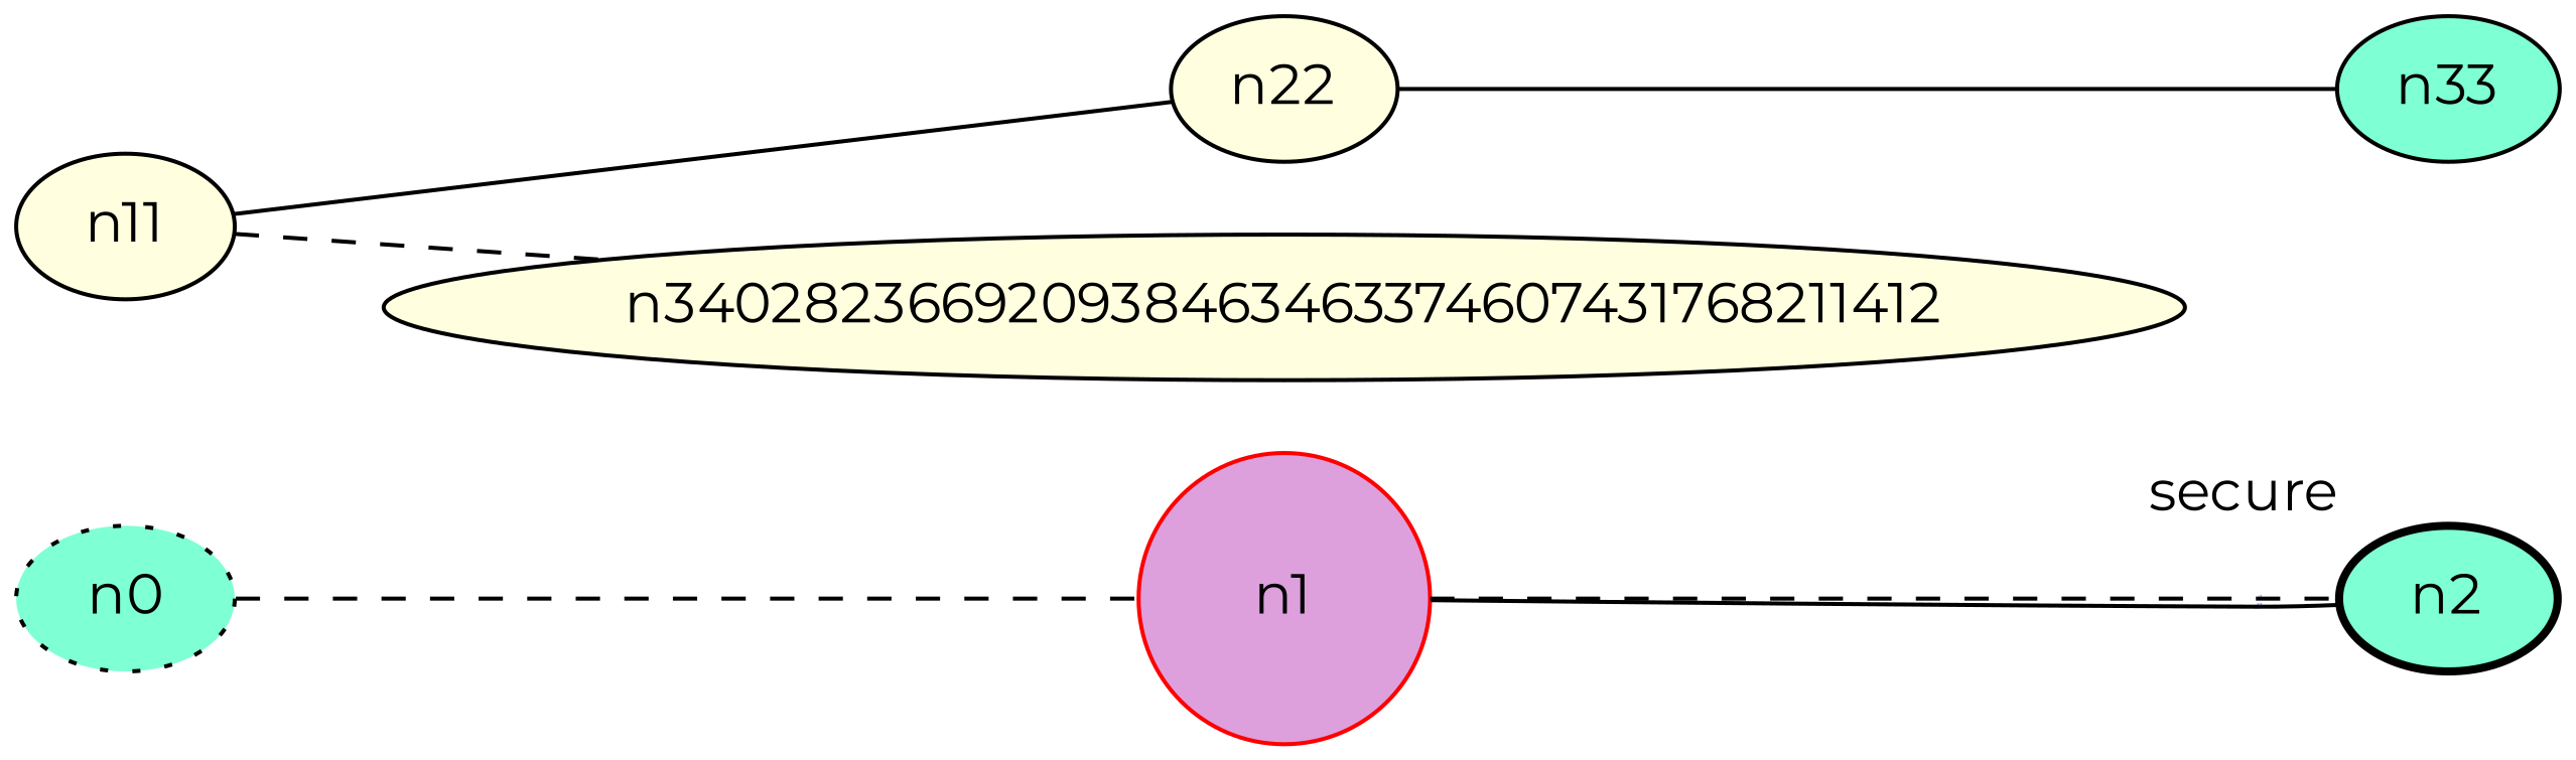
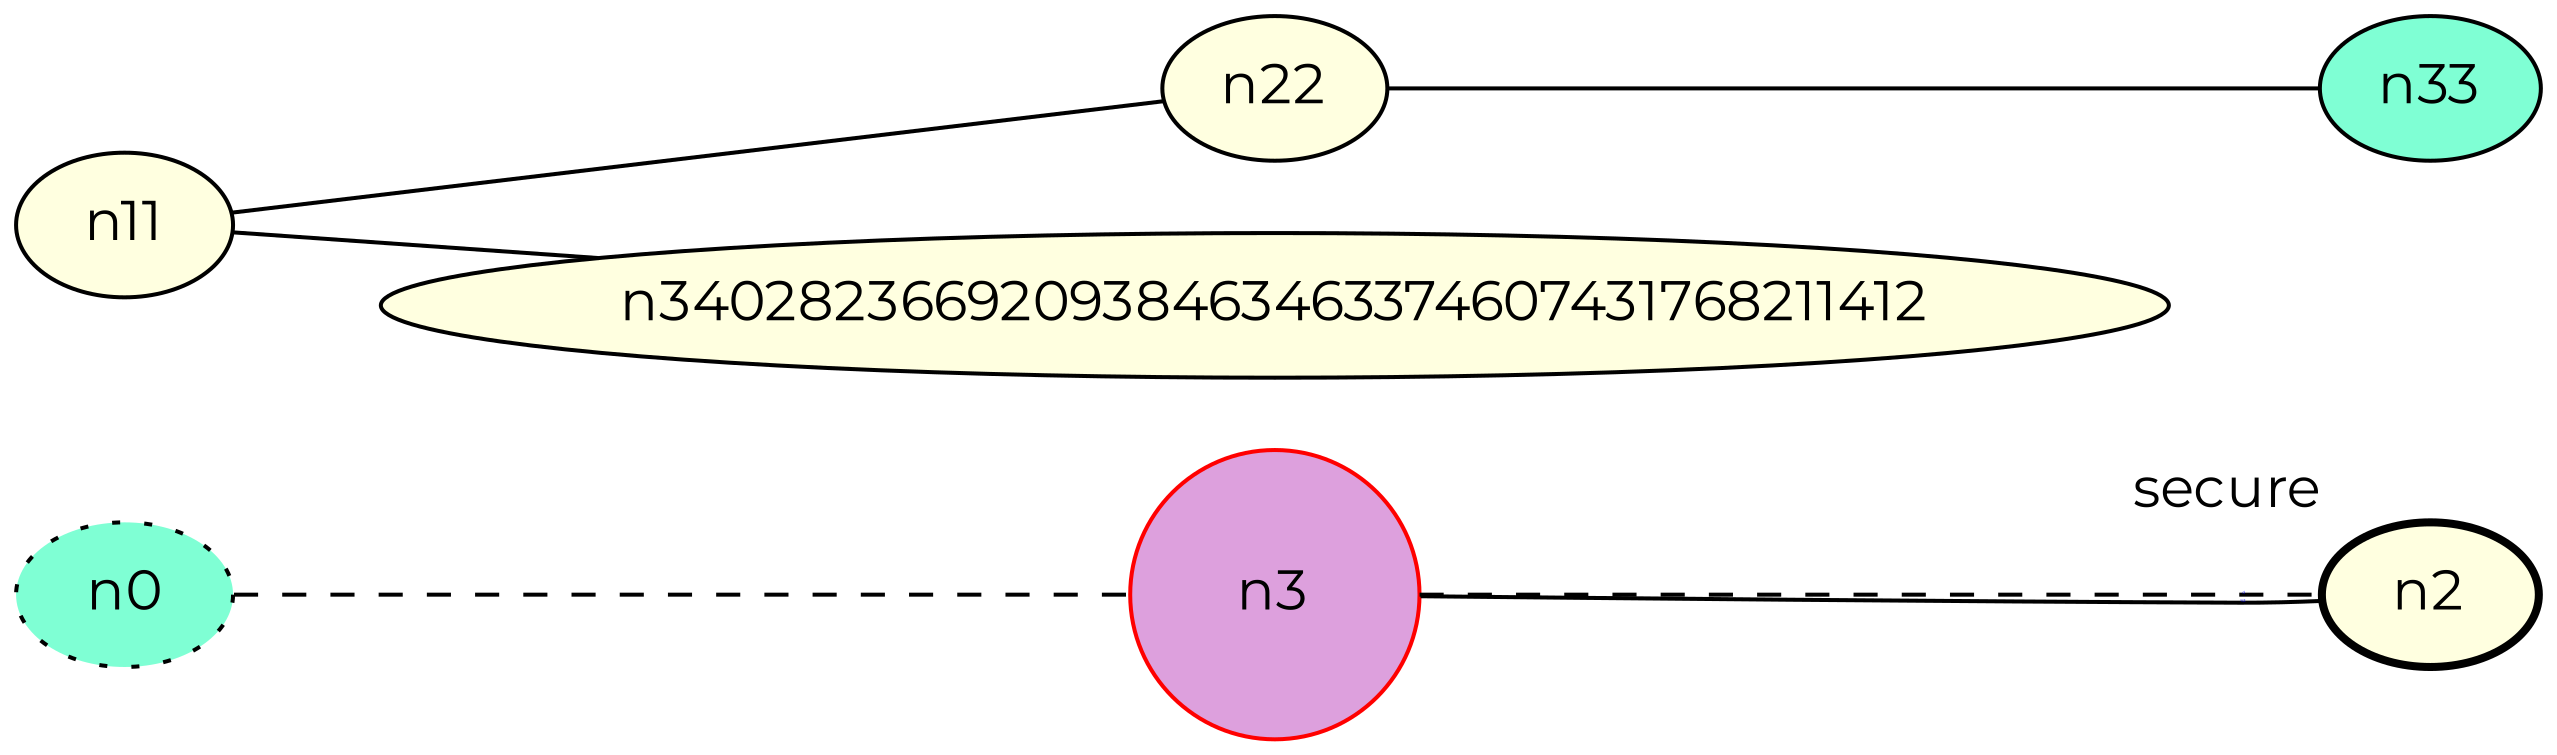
  graph {
    fontcolor=blue
    fontname=Montserrat
    rankdir=LR
    node [fillcolor=aquamarine fontname=Montserrat style=filled]
    edge [fontname=Montserrat]
    n0 [style="dotted,filled"]
-   n1 [color=red fillcolor=plum height=1 width=1]
-   n2 [style="bold,filled" xlabel=secure]
+   n1 [color=red fillcolor=plum height=1 width=1 label=n3]
+   n2 [fillcolor=lightyellow style="bold,filled" xlabel=secure]
    n11 [fillcolor=lightyellow]
    n22 [fillcolor=lightyellow]
    n340282366920938463463374607431768211412 [fillcolor=lightyellow]
    n33
    n0 -- n1 [style=dashed]
    n1 -- n2 [style=dashed]
    n1 -- n2 [fontcolor=blue fontsize=1 label="d\n\l\G"]
    n11 -- n22
-   n11 -- n340282366920938463463374607431768211412 [style=dashed]
+   n11 -- n340282366920938463463374607431768211412
    n22 -- n33
  }
